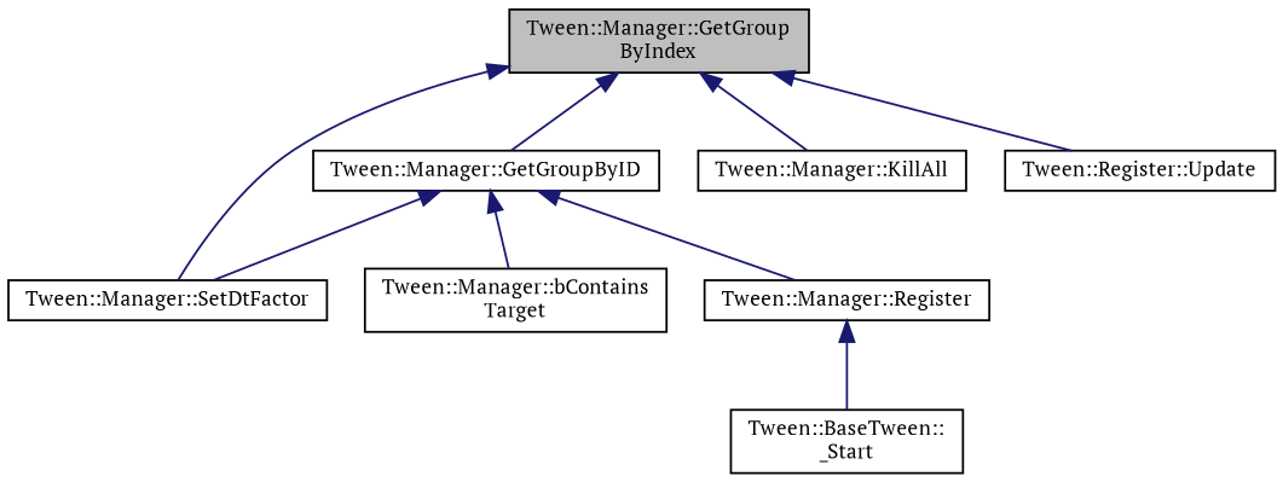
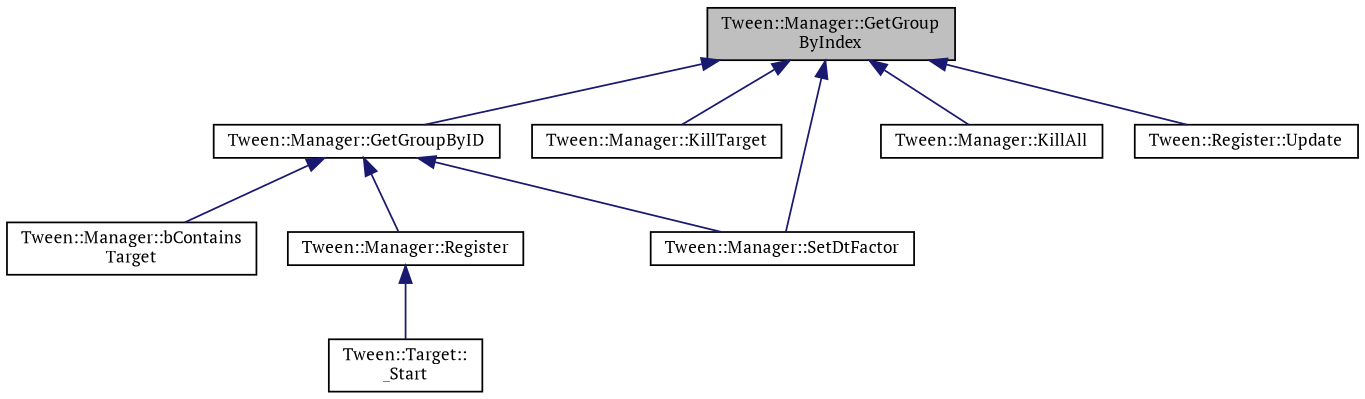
  digraph {
    fontname="PT Serif"
    rankdir=TB
    node [color=black fontname="PT Serif" fontsize=10 shape=record]
    edge [color=midnightblue dir=back fontname="PT Serif" fontsize=10 labelfontname=FreeSans labelfontsize=10 style=solid]
    n1 [fillcolor=grey75 fontcolor=black height=0.2 label="Tween::Manager::GetGroup\lByIndex" style=filled width=0.4]
    n2 [height=0.2 label="Tween::Manager::GetGroupByID" width=0.4]
+   n3 [height=0.2 label="Tween::Manager::KillTarget" width=0.4]
    n4 [height=0.2 label="Tween::Manager::SetDtFactor" width=0.4]
    n5 [height=0.2 label="Tween::Manager::KillAll" width=0.4]
    n6 [height=0.2 label="Tween::Register::Update" width=0.4]
    n7 [height=0.2 label="Tween::Manager::bContains\lTarget" width=0.4]
    n8 [height=0.2 label="Tween::Manager::Register" width=0.4]
-   n9 [height=0.2 label="Tween::BaseTween::\l_Start" width=0.4]
+   n9 [height=0.2 label="Tween::Target::\l_Start" width=0.4]
    n1 -> n2
+   n1 -> n3
    n1 -> n4
    n1 -> n5
    n1 -> n6
    n2 -> n4
    n2 -> n7
    n2 -> n8
    n8 -> n9
  }
